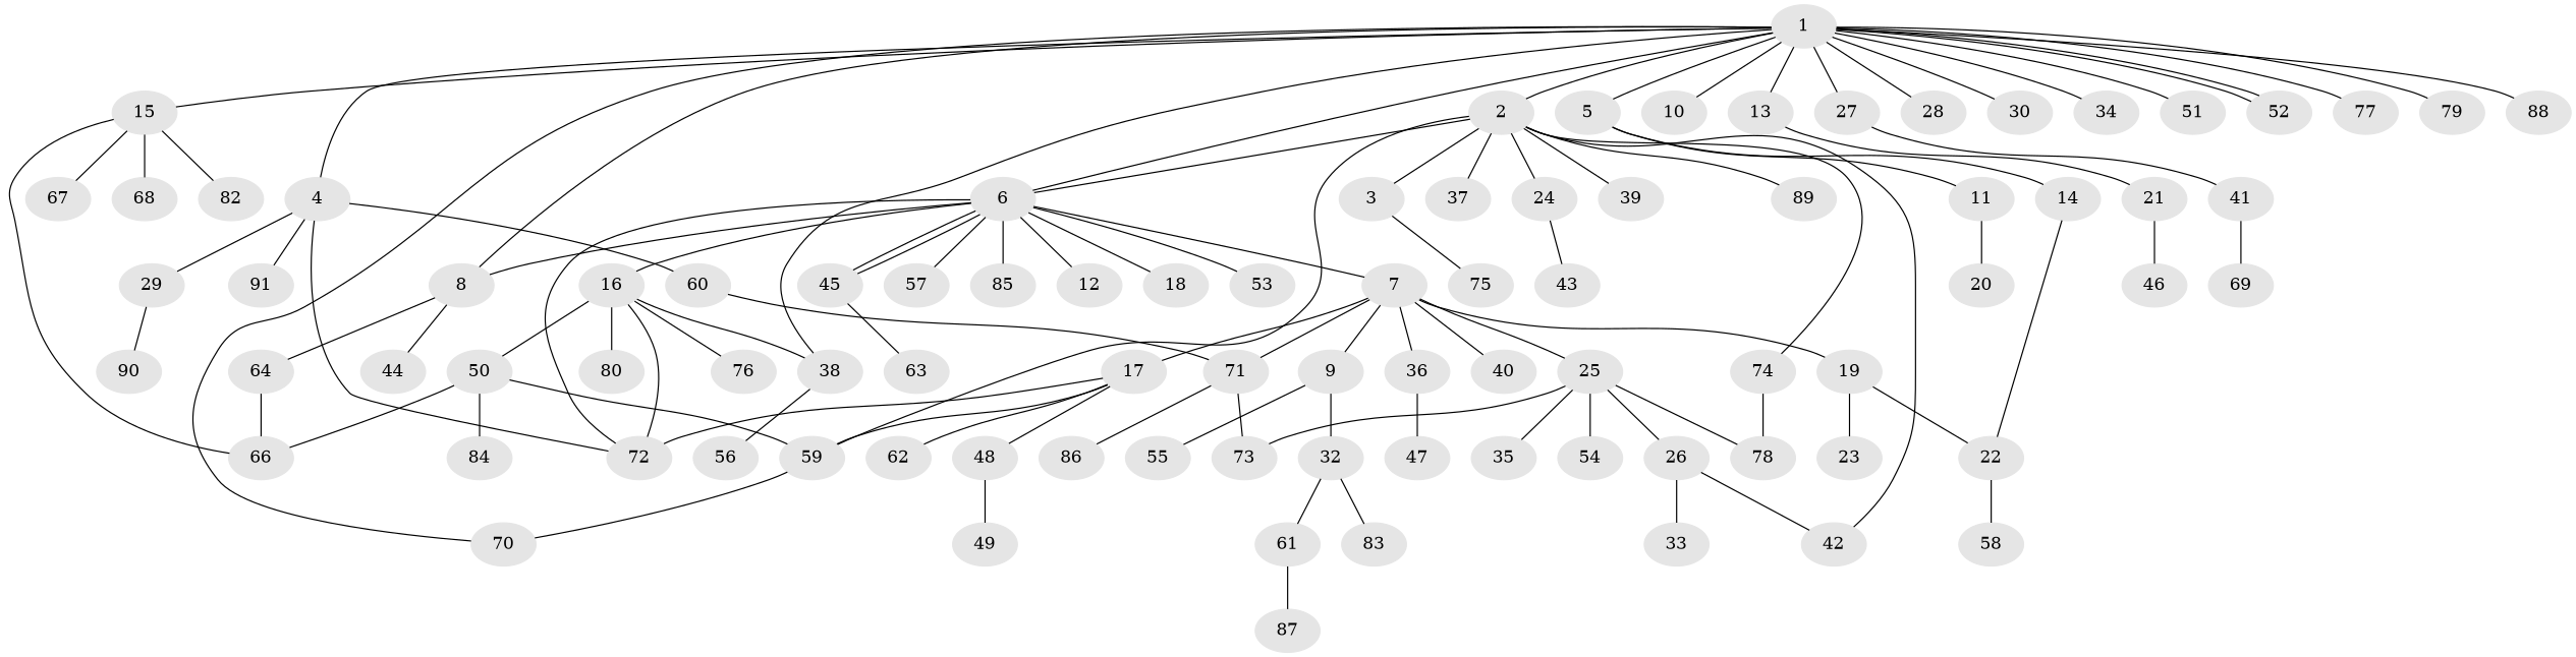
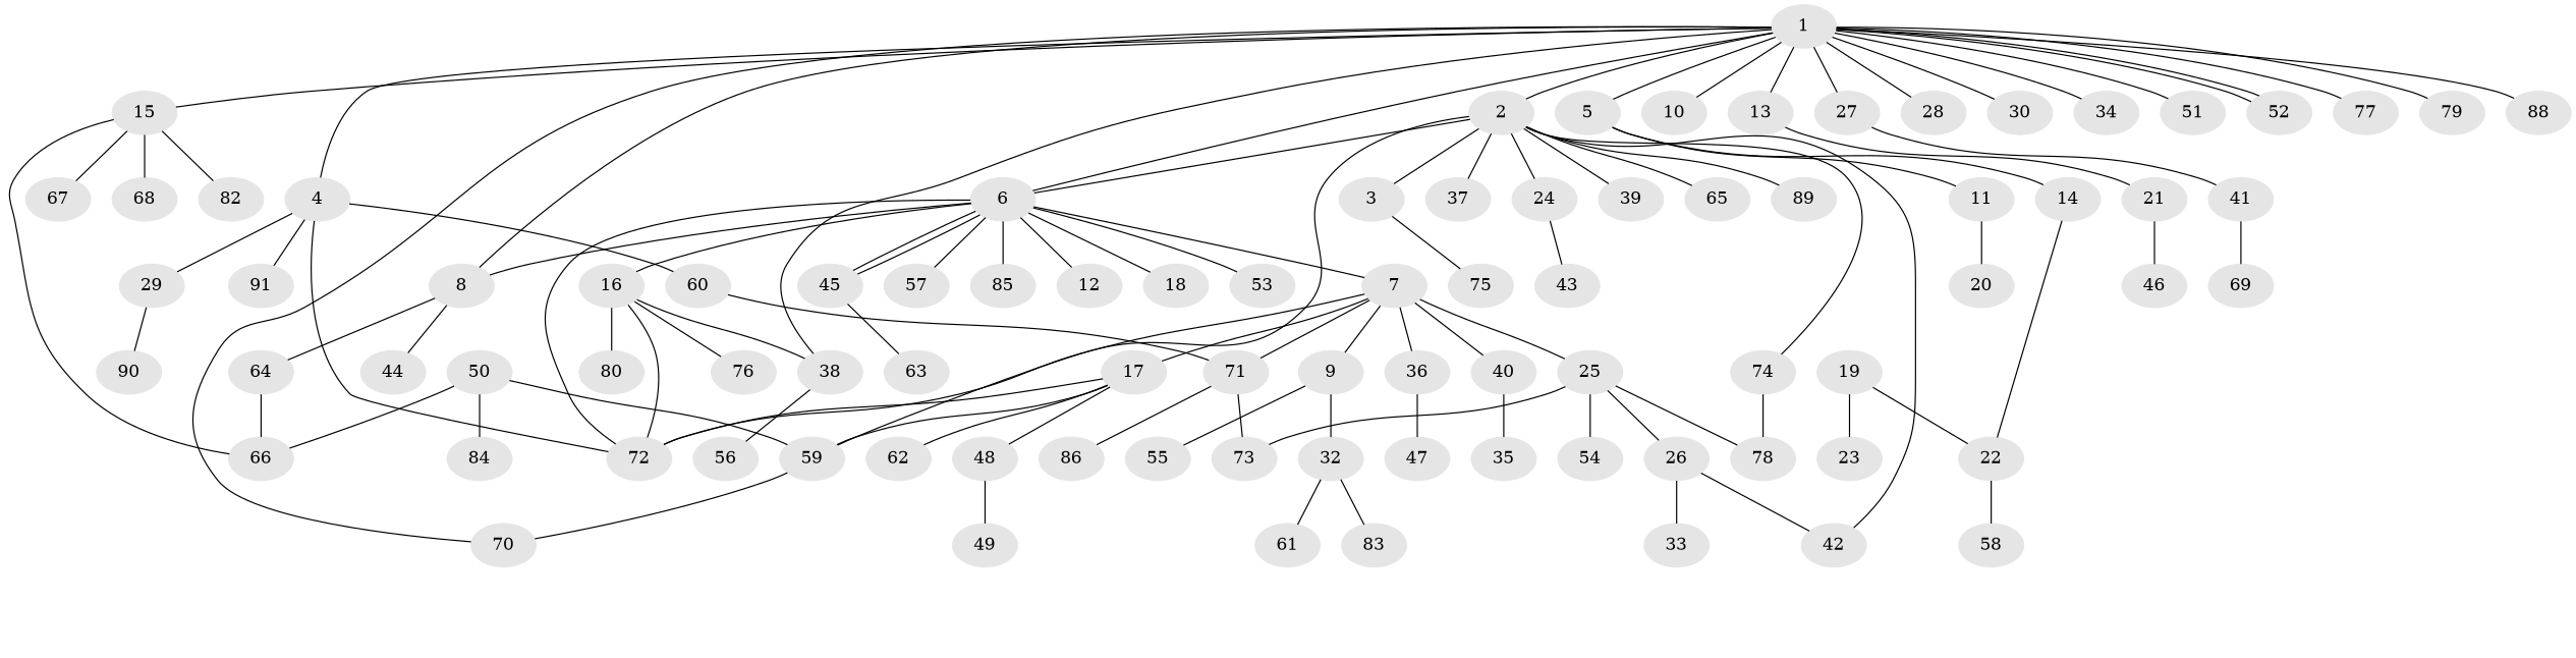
  graph {
    node [color=gray90 style=filled]
    1
    2
    4
    5
    6
    8
    10
    13
    15
    27
    28
    30
    34
    38
    51
    52
    70
    77
    79
    88
    3
    24
    37
    39
    42
    59
+   65
    74
    89
    29
    60
    72
    n33 [label=91]
    11
    14
    7
    12
    16
    18
    45
    53
    57
    85
    44
    64
    21
    66
    67
    68
    82
    41
    56
    69
    75
    43
    78
    90
    71
    20
    22
    9
    17
    19
    25
    36
    40
    50
    76
    80
    63
    32
    55
    48
    62
    23
    26
    35
    54
    73
    47
    86
    61
    83
    46
    58
    84
    49
    33
-   87
    1 -- 2
    1 -- 4
    1 -- 5
    1 -- 6
    1 -- 8
    1 -- 10
    1 -- 13
    1 -- 15
    1 -- 27
    1 -- 28
    1 -- 30
    1 -- 34
    1 -- 38
    1 -- 51
    1 -- 52
    1 -- 52
    1 -- 70
    1 -- 77
    1 -- 79
    1 -- 88
    2 -- 6
    2 -- 3
    2 -- 24
    2 -- 37
    2 -- 39
    2 -- 42
    2 -- 59
+   2 -- 65
    2 -- 74
    2 -- 89
    4 -- 29
    4 -- 60
    4 -- 72
    4 -- n33
    5 -- 11
    5 -- 14
    6 -- 8
    6 -- 72
    6 -- 7
    6 -- 12
    6 -- 16
    6 -- 18
    6 -- 45
    6 -- 45
    6 -- 53
    6 -- 57
    6 -- 85
    8 -- 44
    8 -- 64
    13 -- 21
    15 -- 66
    15 -- 67
    15 -- 68
    15 -- 82
    27 -- 41
    38 -- 56
    3 -- 75
    24 -- 43
    59 -- 70
    74 -- 78
    29 -- 90
    60 -- 71
    11 -- 20
    14 -- 22
    7 -- 71
    7 -- 9
    7 -- 17
-   7 -- 19
+   7 -- 72
    7 -- 25
    7 -- 36
    7 -- 40
    16 -- 38
    16 -- 72
-   16 -- 50
    16 -- 76
    16 -- 80
    45 -- 63
    64 -- 66
    21 -- 46
    41 -- 69
    71 -- 73
    71 -- 86
    22 -- 58
    9 -- 32
    9 -- 55
    17 -- 59
    17 -- 72
    17 -- 48
    17 -- 62
    19 -- 22
    19 -- 23
    25 -- 78
    25 -- 26
-   25 -- 35
+   40 -- 35
    25 -- 54
    25 -- 73
    36 -- 47
    50 -- 59
    50 -- 66
    50 -- 84
    32 -- 61
    32 -- 83
    48 -- 49
    26 -- 42
    26 -- 33
-   61 -- 87
  }
